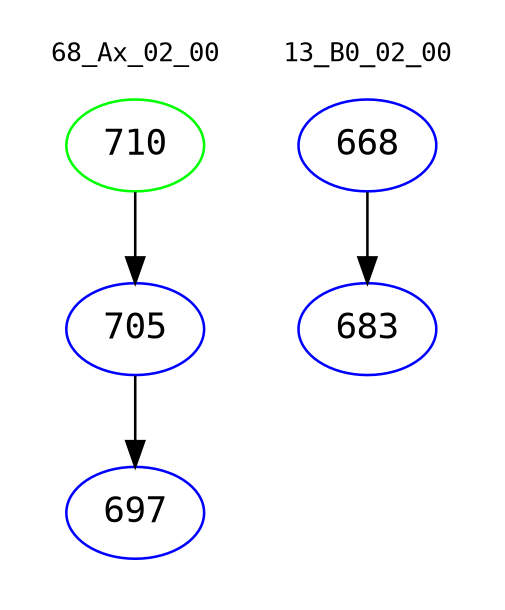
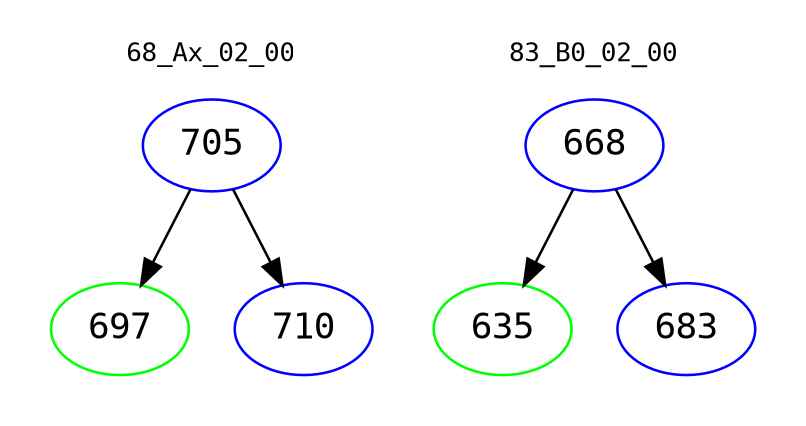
  digraph {
    fontname="DejaVu Sans Mono"
    node [color=blue fontname="DejaVu Sans Mono"]
    edge [color=black fontname="DejaVu Sans Mono"]
    n1 [label=705]
-   n2 [label=697]
-   n3 [color=green label=710]
+   n2 [color=green label=697]
+   n3 [label=710]
    n4 [label=668]
+   n5 [color=green label=635]
    n6 [label=683]
    subgraph cluster_1 {
      color=white
      fontsize=10
      label="68_Ax_02_00"
      n1
      n2
      n3
    }
    subgraph cluster_2 {
      color=white
      fontsize=10
-     label="13_B0_02_00"
+     label="83_B0_02_00"
      n4
+     n5
      n6
    }
    n1 -> n2
-   n3 -> n1
+   n1 -> n3
+   n4 -> n5
    n4 -> n6
  }
